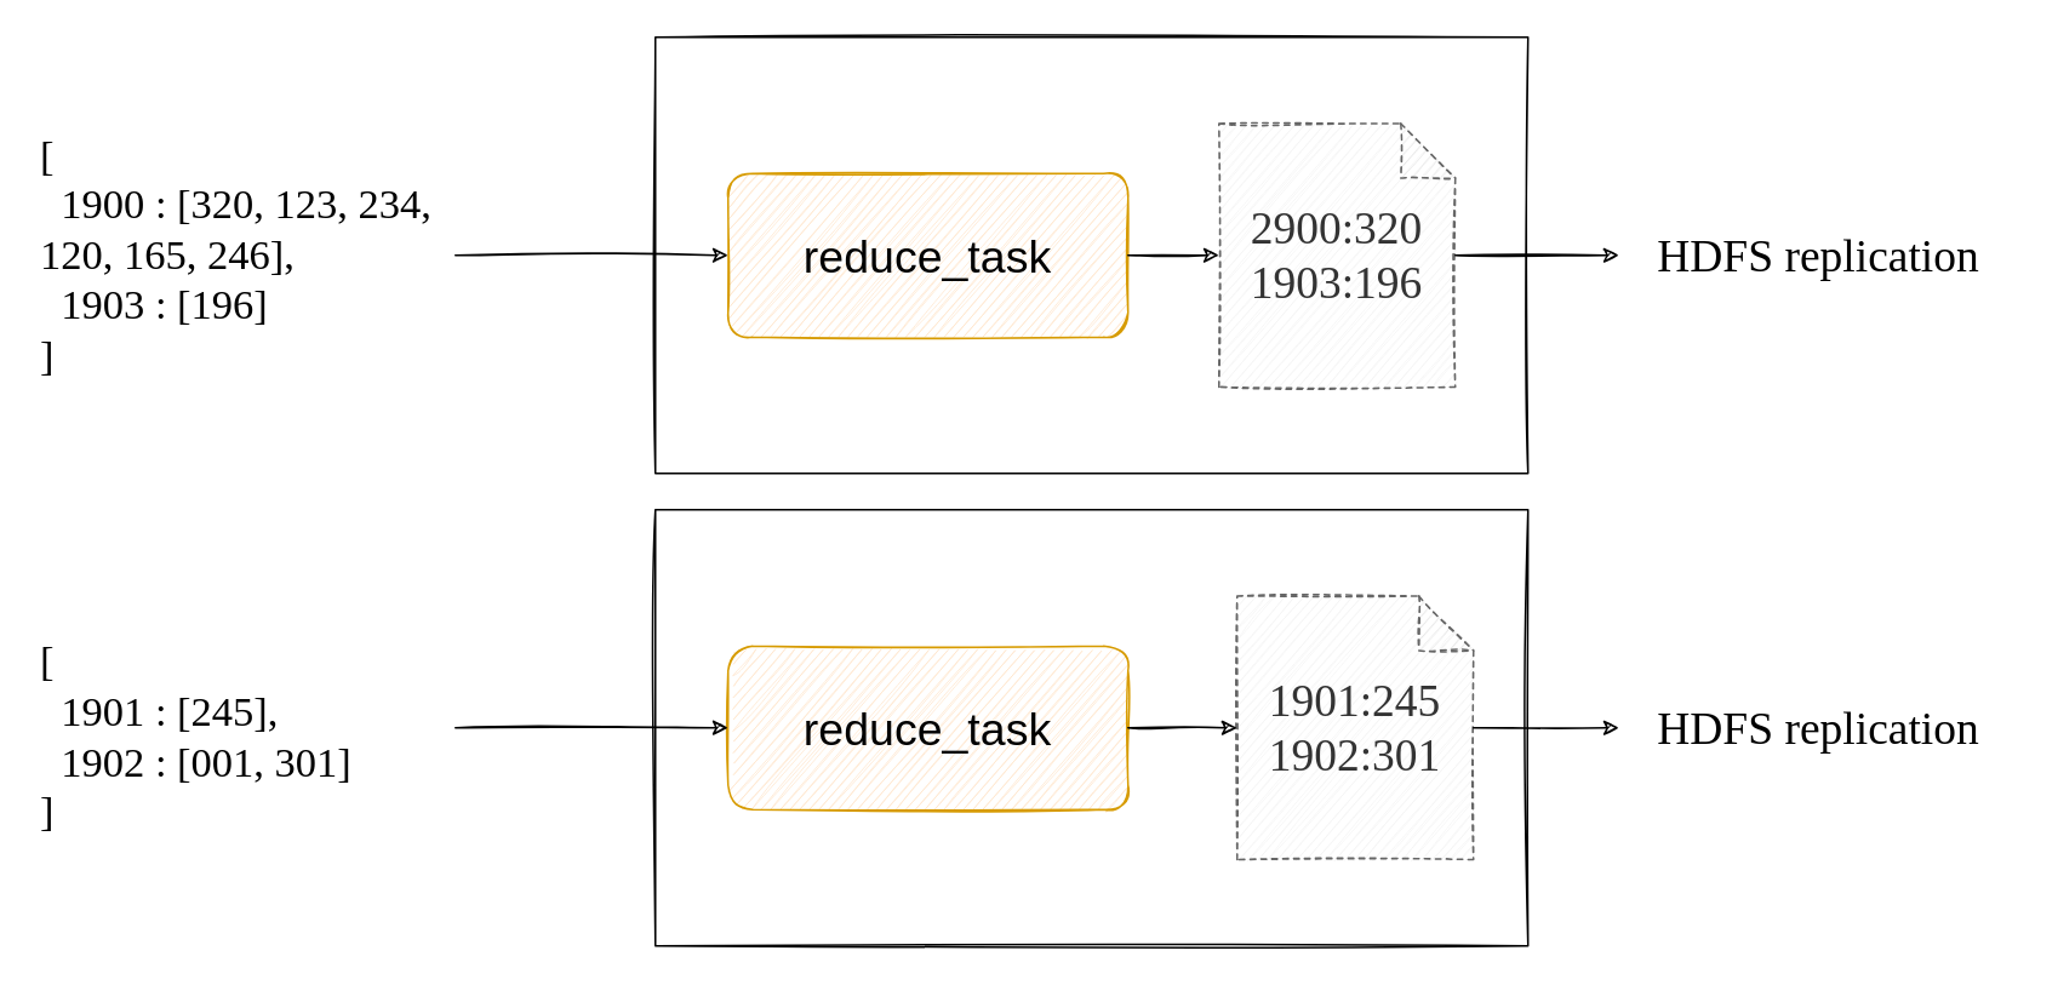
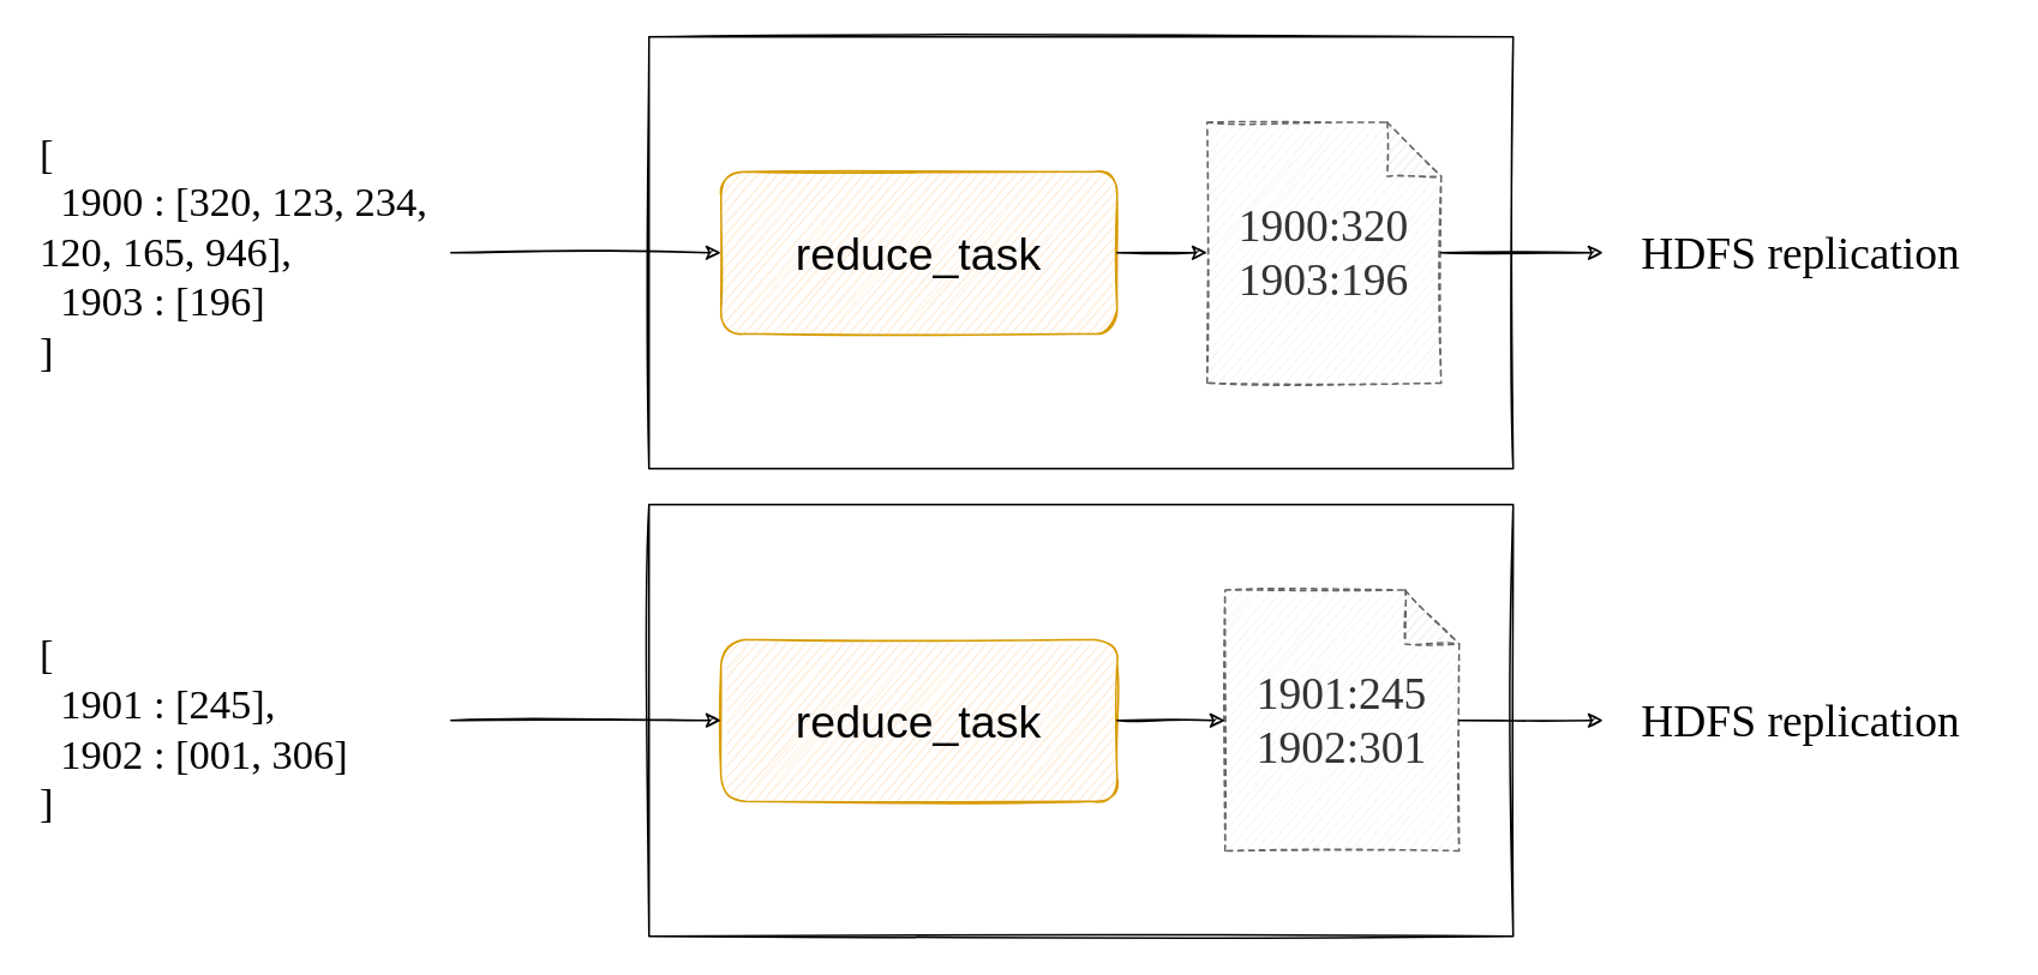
  <mxCell id="0" />
  <mxCell id="1" parent="0" />
  <mxCell id="2" value="" style="rounded=0;whiteSpace=wrap;html=1;fillColor=none;sketch=1;" parent="1" vertex="1"><mxGeometry x="360" y="20" width="480" height="240" as="geometry" /></mxCell>
- <mxCell id="3" value="&lt;font style=&quot;font-size: 23px&quot;&gt;[&lt;br&gt;&lt;div&gt;&lt;span&gt;&amp;nbsp; 1900 : [320, 123, 234, 120, 165, 246],&lt;/span&gt;&lt;span&gt;&amp;nbsp;&lt;/span&gt;&lt;/div&gt;&amp;nbsp; 1903 : [196]&lt;br&gt;&lt;span&gt;]&lt;/span&gt;&lt;br&gt;&lt;/font&gt;" style="text;html=1;strokeColor=none;fillColor=none;align=left;verticalAlign=middle;whiteSpace=wrap;rounded=0;fontFamily=Architects Daughter;" parent="1" vertex="1"><mxGeometry x="20" y="30" width="230" height="220" as="geometry" /></mxCell>
- <mxCell id="4" value="&lt;div&gt;&lt;span style=&quot;font-size: 23px&quot;&gt;[&lt;/span&gt;&lt;/div&gt;&lt;div&gt;&lt;span style=&quot;font-size: 23px&quot;&gt;&amp;nbsp; 1901 : [245],&lt;/span&gt;&lt;/div&gt;&lt;span style=&quot;font-size: 23px&quot;&gt;&amp;nbsp; 1902 : [001, 301]&lt;/span&gt;&lt;span style=&quot;font-size: 23px&quot;&gt;&lt;br&gt;&lt;/span&gt;&lt;div style=&quot;font-size: 23px&quot;&gt;]&lt;/div&gt;" style="text;html=1;strokeColor=none;fillColor=none;align=left;verticalAlign=middle;whiteSpace=wrap;rounded=0;fontFamily=Architects Daughter;" parent="1" vertex="1"><mxGeometry x="20" y="350" width="290" height="110" as="geometry" /></mxCell>
+ <mxCell id="3" value="&lt;font style=&quot;font-size: 23px&quot;&gt;[&lt;br&gt;&lt;div&gt;&lt;span&gt;&amp;nbsp; 1900 : [320, 123, 234, 120, 165, 946],&lt;/span&gt;&lt;span&gt;&amp;nbsp;&lt;/span&gt;&lt;/div&gt;&amp;nbsp; 1903 : [196]&lt;br&gt;&lt;span&gt;]&lt;/span&gt;&lt;br&gt;&lt;/font&gt;" style="text;html=1;strokeColor=none;fillColor=none;align=left;verticalAlign=middle;whiteSpace=wrap;rounded=0;fontFamily=Architects Daughter;" parent="1" vertex="1"><mxGeometry x="20" y="30" width="230" height="220" as="geometry" /></mxCell>
+ <mxCell id="4" value="&lt;div&gt;&lt;span style=&quot;font-size: 23px&quot;&gt;[&lt;/span&gt;&lt;/div&gt;&lt;div&gt;&lt;span style=&quot;font-size: 23px&quot;&gt;&amp;nbsp; 1901 : [245],&lt;/span&gt;&lt;/div&gt;&lt;span style=&quot;font-size: 23px&quot;&gt;&amp;nbsp; 1902 : [001, 306]&lt;/span&gt;&lt;span style=&quot;font-size: 23px&quot;&gt;&lt;br&gt;&lt;/span&gt;&lt;div style=&quot;font-size: 23px&quot;&gt;]&lt;/div&gt;" style="text;html=1;strokeColor=none;fillColor=none;align=left;verticalAlign=middle;whiteSpace=wrap;rounded=0;fontFamily=Architects Daughter;" parent="1" vertex="1"><mxGeometry x="20" y="350" width="290" height="110" as="geometry" /></mxCell>
  <mxCell id="5" value="&lt;font style=&quot;font-size: 25px&quot;&gt;reduce_task&lt;/font&gt;" style="rounded=1;whiteSpace=wrap;html=1;fillColor=#ffe6cc;sketch=1;strokeColor=#d79b00;" parent="1" vertex="1"><mxGeometry x="400" y="95" width="220" height="90" as="geometry" /></mxCell>
- <mxCell id="6" value="&lt;div style=&quot;&quot;&gt;&lt;span style=&quot;font-size: 25px&quot;&gt;2900:320&lt;/span&gt;&lt;/div&gt;&lt;div style=&quot;&quot;&gt;&lt;span style=&quot;font-size: 25px&quot;&gt;1903:196&lt;/span&gt;&lt;/div&gt;" style="shape=note;whiteSpace=wrap;html=1;backgroundOutline=1;darkOpacity=0.05;fillColor=#f5f5f5;dashed=1;align=center;sketch=1;strokeColor=#666666;fontColor=#333333;fontFamily=Architects Daughter;" parent="1" vertex="1"><mxGeometry x="670" y="67.5" width="130" height="145" as="geometry" /></mxCell>
+ <mxCell id="6" value="&lt;div style=&quot;&quot;&gt;&lt;span style=&quot;font-size: 25px&quot;&gt;1900:320&lt;/span&gt;&lt;/div&gt;&lt;div style=&quot;&quot;&gt;&lt;span style=&quot;font-size: 25px&quot;&gt;1903:196&lt;/span&gt;&lt;/div&gt;" style="shape=note;whiteSpace=wrap;html=1;backgroundOutline=1;darkOpacity=0.05;fillColor=#f5f5f5;dashed=1;align=center;sketch=1;strokeColor=#666666;fontColor=#333333;fontFamily=Architects Daughter;" parent="1" vertex="1"><mxGeometry x="670" y="67.5" width="130" height="145" as="geometry" /></mxCell>
  <mxCell id="7" value="" style="endArrow=classic;html=1;sketch=1;" parent="1" source="3" target="5" edge="1"><mxGeometry width="50" height="50" relative="1" as="geometry"><mxPoint x="280" y="390" as="sourcePoint" /><mxPoint x="330" y="340" as="targetPoint" /></mxGeometry></mxCell>
  <mxCell id="8" value="" style="endArrow=classic;html=1;sketch=1;" parent="1" source="5" target="6" edge="1"><mxGeometry width="50" height="50" relative="1" as="geometry"><mxPoint x="260" y="150" as="sourcePoint" /><mxPoint x="410" y="150" as="targetPoint" /></mxGeometry></mxCell>
  <mxCell id="9" value="&lt;font style=&quot;font-size: 25px&quot;&gt;HDFS replication&lt;/font&gt;" style="text;html=1;strokeColor=none;fillColor=none;align=center;verticalAlign=middle;whiteSpace=wrap;rounded=0;fontFamily=Architects Daughter;" parent="1" vertex="1"><mxGeometry x="890" y="120" width="220" height="40" as="geometry" /></mxCell>
  <mxCell id="10" value="" style="endArrow=classic;html=1;sketch=1;" parent="1" source="6" target="9" edge="1"><mxGeometry width="50" height="50" relative="1" as="geometry"><mxPoint x="790" y="140" as="sourcePoint" /><mxPoint x="1080" y="140" as="targetPoint" /></mxGeometry></mxCell>
  <mxCell id="11" value="" style="rounded=0;whiteSpace=wrap;html=1;fillColor=none;sketch=1;" parent="1" vertex="1"><mxGeometry x="360" y="280" width="480" height="240" as="geometry" /></mxCell>
  <mxCell id="12" value="&lt;font style=&quot;font-size: 25px&quot;&gt;reduce_task&lt;/font&gt;" style="rounded=1;whiteSpace=wrap;html=1;fillColor=#ffe6cc;sketch=1;strokeColor=#d79b00;" parent="1" vertex="1"><mxGeometry x="400" y="355" width="220" height="90" as="geometry" /></mxCell>
  <mxCell id="13" value="&lt;div style=&quot;text-align: left&quot;&gt;&lt;span style=&quot;font-size: 25px&quot;&gt;1901:245&lt;/span&gt;&lt;/div&gt;&lt;span style=&quot;font-size: 25px&quot;&gt;&lt;div style=&quot;text-align: left&quot;&gt;&lt;span&gt;1902:301&lt;/span&gt;&lt;/div&gt;&lt;/span&gt;" style="shape=note;whiteSpace=wrap;html=1;backgroundOutline=1;darkOpacity=0.05;fillColor=#f5f5f5;dashed=1;sketch=1;strokeColor=#666666;fontColor=#333333;fontFamily=Architects Daughter;" parent="1" vertex="1"><mxGeometry x="680" y="327.5" width="130" height="145" as="geometry" /></mxCell>
  <mxCell id="14" value="" style="endArrow=classic;html=1;sketch=1;" parent="1" target="12" edge="1"><mxGeometry width="50" height="50" relative="1" as="geometry"><mxPoint x="250" y="400" as="sourcePoint" /><mxPoint x="330" y="600" as="targetPoint" /></mxGeometry></mxCell>
  <mxCell id="15" value="" style="endArrow=classic;html=1;sketch=1;" parent="1" source="12" target="13" edge="1"><mxGeometry width="50" height="50" relative="1" as="geometry"><mxPoint x="260" y="410" as="sourcePoint" /><mxPoint x="410" y="410" as="targetPoint" /></mxGeometry></mxCell>
  <mxCell id="16" value="&lt;font style=&quot;font-size: 25px&quot;&gt;HDFS replication&lt;/font&gt;" style="text;html=1;strokeColor=none;fillColor=none;align=center;verticalAlign=middle;whiteSpace=wrap;rounded=0;fontFamily=Architects Daughter;" parent="1" vertex="1"><mxGeometry x="890" y="380" width="220" height="40" as="geometry" /></mxCell>
  <mxCell id="17" value="" style="endArrow=classic;html=1;sketch=1;" parent="1" source="13" target="16" edge="1"><mxGeometry width="50" height="50" relative="1" as="geometry"><mxPoint x="790" y="400" as="sourcePoint" /><mxPoint x="1080" y="400" as="targetPoint" /></mxGeometry></mxCell>
